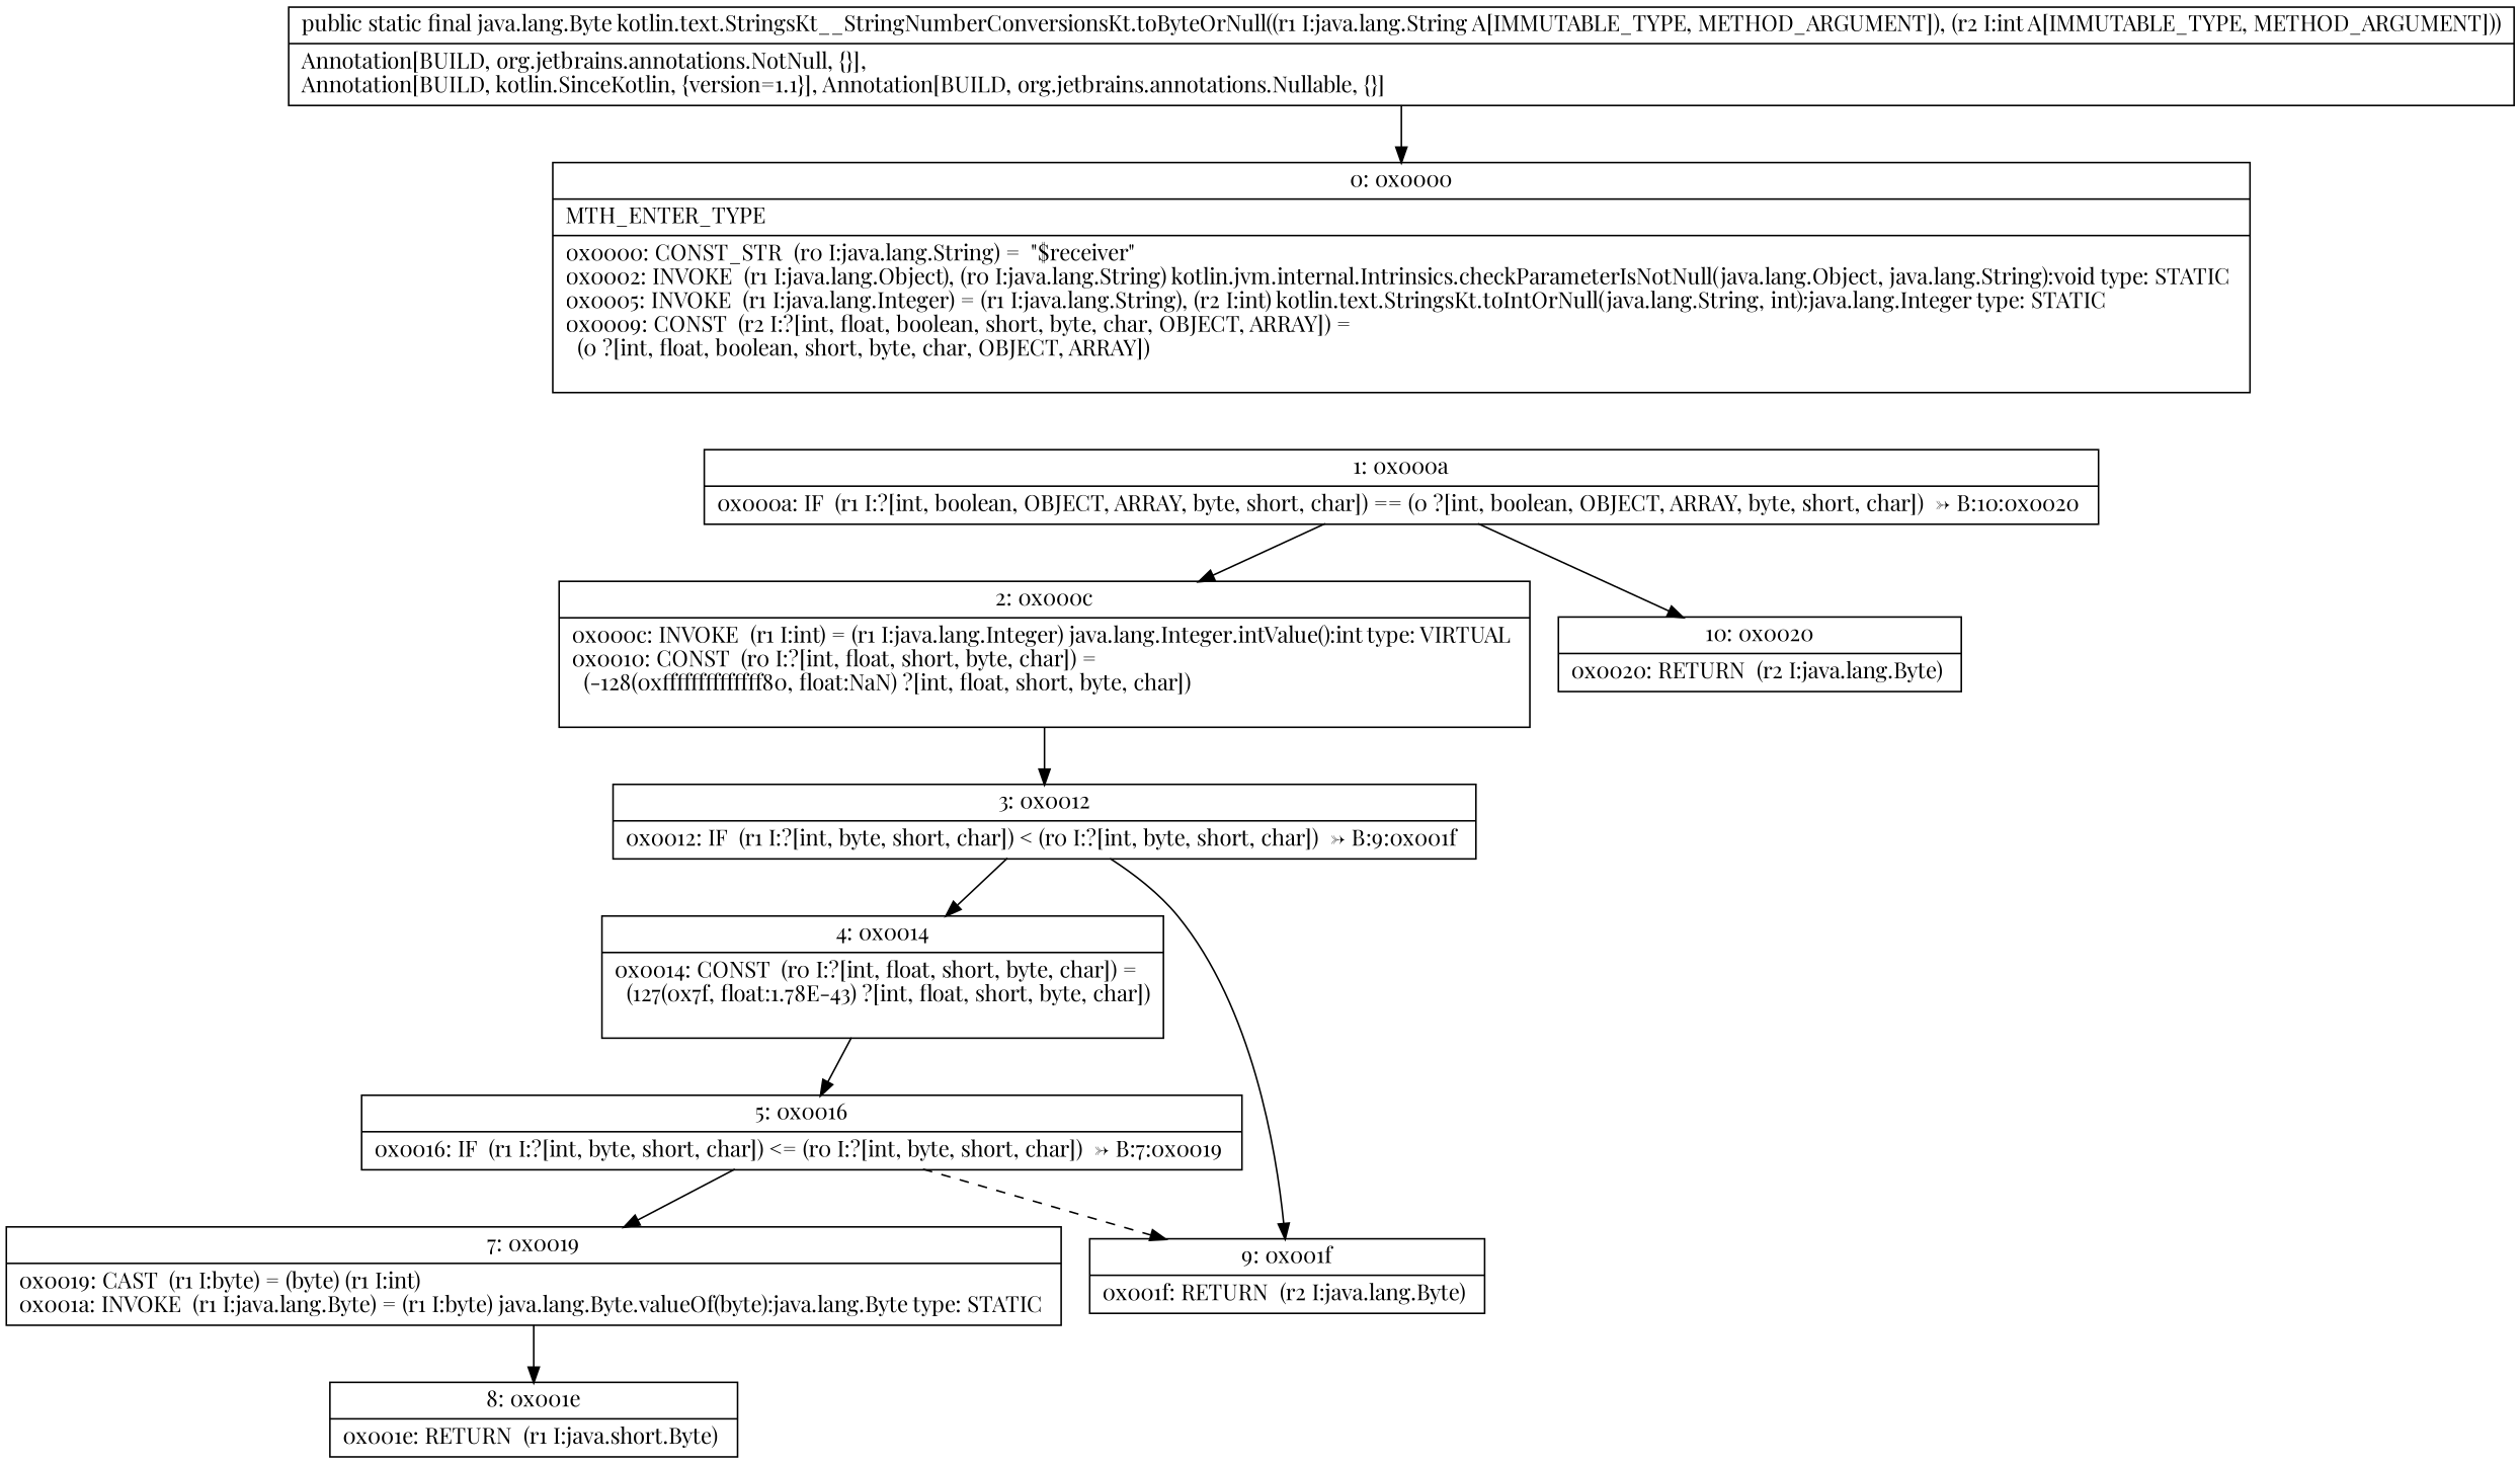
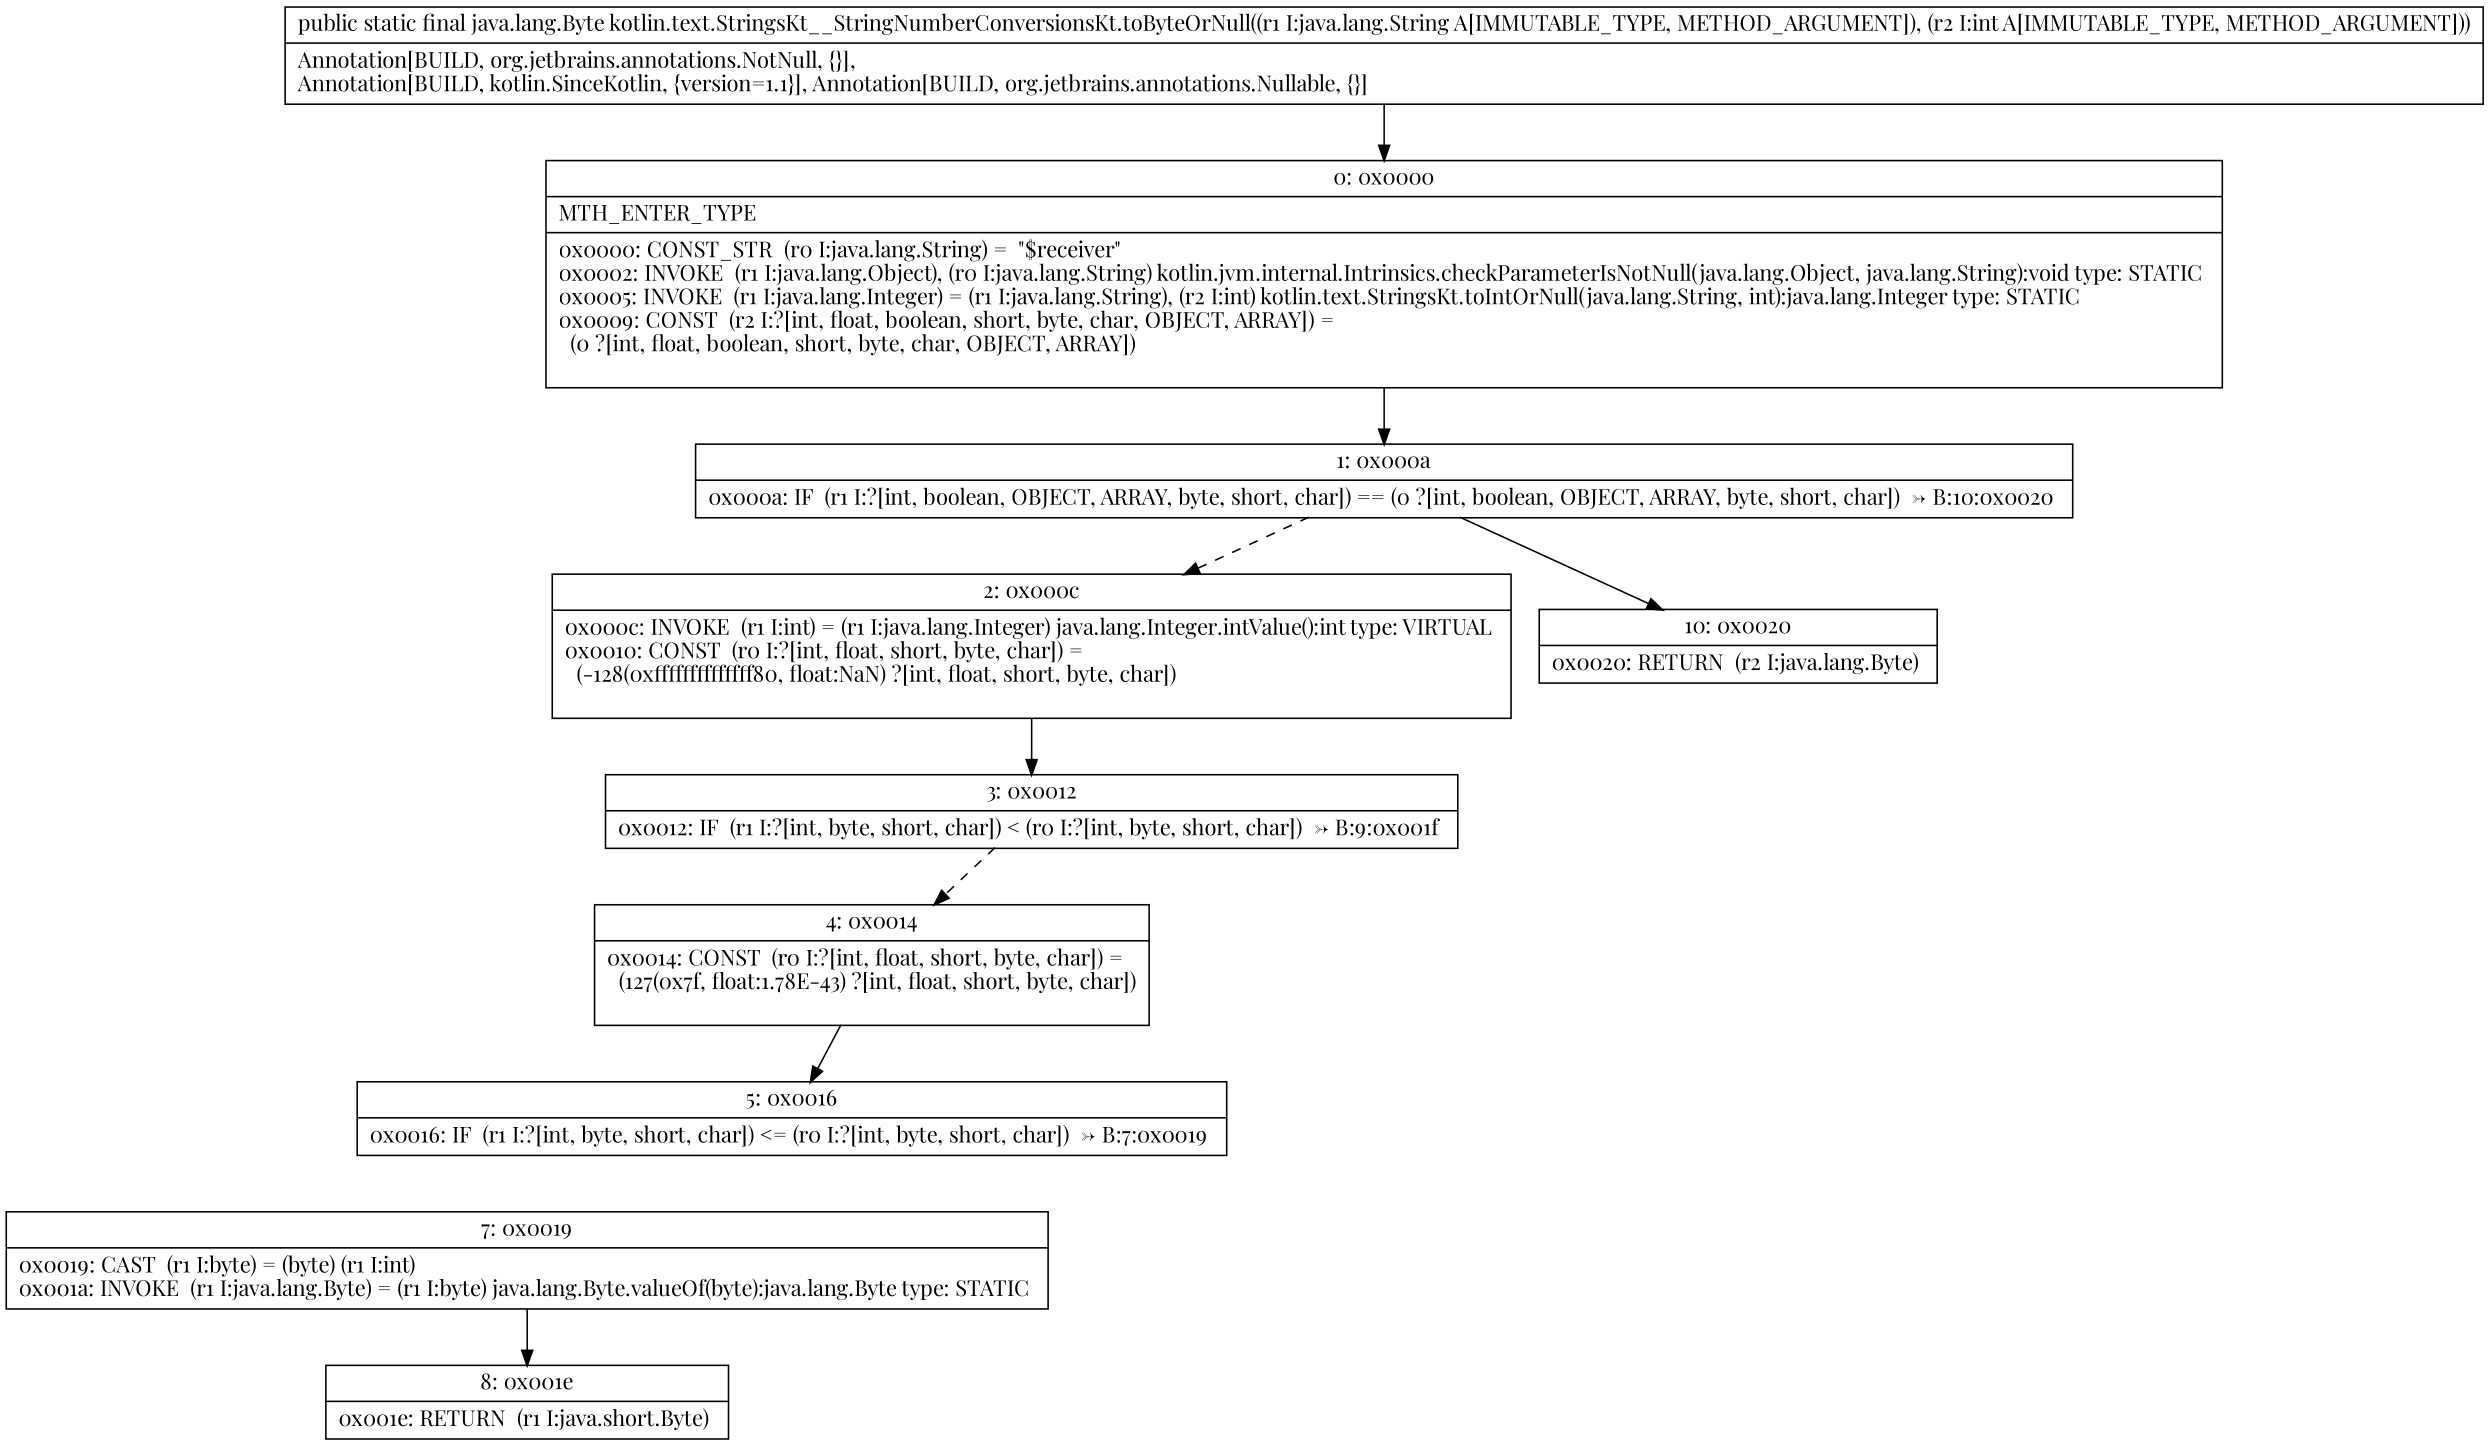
  digraph {
    fontname="Playfair Display"
    node [fontname="Playfair Display" shape=record]
    edge [fontname="Playfair Display"]
    n1 [label="{0\:\ 0x0000|MTH_ENTER_TYPE\l|0x0000: CONST_STR  (r0 I:java.lang.String) =  \"$receiver\" \l0x0002: INVOKE  (r1 I:java.lang.Object), (r0 I:java.lang.String) kotlin.jvm.internal.Intrinsics.checkParameterIsNotNull(java.lang.Object, java.lang.String):void type: STATIC \l0x0005: INVOKE  (r1 I:java.lang.Integer) = (r1 I:java.lang.String), (r2 I:int) kotlin.text.StringsKt.toIntOrNull(java.lang.String, int):java.lang.Integer type: STATIC \l0x0009: CONST  (r2 I:?[int, float, boolean, short, byte, char, OBJECT, ARRAY]) = \l  (0 ?[int, float, boolean, short, byte, char, OBJECT, ARRAY])\l \l}"]
    n2 [label="{1\:\ 0x000a|0x000a: IF  (r1 I:?[int, boolean, OBJECT, ARRAY, byte, short, char]) == (0 ?[int, boolean, OBJECT, ARRAY, byte, short, char])  \-\> B:10:0x0020 \l}"]
    n3 [label="{2\:\ 0x000c|0x000c: INVOKE  (r1 I:int) = (r1 I:java.lang.Integer) java.lang.Integer.intValue():int type: VIRTUAL \l0x0010: CONST  (r0 I:?[int, float, short, byte, char]) = \l  (\-128(0xffffffffffffff80, float:NaN) ?[int, float, short, byte, char])\l \l}"]
    n4 [label="{10\:\ 0x0020|0x0020: RETURN  (r2 I:java.lang.Byte) \l}"]
    n5 [label="{3\:\ 0x0012|0x0012: IF  (r1 I:?[int, byte, short, char]) \< (r0 I:?[int, byte, short, char])  \-\> B:9:0x001f \l}"]
    n6 [label="{4\:\ 0x0014|0x0014: CONST  (r0 I:?[int, float, short, byte, char]) = \l  (127(0x7f, float:1.78E\-43) ?[int, float, short, byte, char])\l \l}"]
-   n7 [label="{9\:\ 0x001f|0x001f: RETURN  (r2 I:java.lang.Byte) \l}"]
    n8 [label="{5\:\ 0x0016|0x0016: IF  (r1 I:?[int, byte, short, char]) \<= (r0 I:?[int, byte, short, char])  \-\> B:7:0x0019 \l}"]
    n9 [label="{7\:\ 0x0019|0x0019: CAST  (r1 I:byte) = (byte) (r1 I:int) \l0x001a: INVOKE  (r1 I:java.lang.Byte) = (r1 I:byte) java.lang.Byte.valueOf(byte):java.lang.Byte type: STATIC \l}"]
    n10 [label="{8\:\ 0x001e|0x001e: RETURN  (r1 I:java.short.Byte) \l}"]
    n11 [label="{public static final java.lang.Byte kotlin.text.StringsKt__StringNumberConversionsKt.toByteOrNull((r1 I:java.lang.String A[IMMUTABLE_TYPE, METHOD_ARGUMENT]), (r2 I:int A[IMMUTABLE_TYPE, METHOD_ARGUMENT]))  | Annotation[BUILD, org.jetbrains.annotations.NotNull, \{\}], \lAnnotation[BUILD, kotlin.SinceKotlin, \{version=1.1\}], Annotation[BUILD, org.jetbrains.annotations.Nullable, \{\}]\l}"]
-   n2 -> n3 [style=solid]
+   n1 -> n2
+   n2 -> n3 [style=dashed]
    n2 -> n4
    n3 -> n5
-   n5 -> n6 [style=solid]
-   n5 -> n7
+   n5 -> n6 [style=dashed]
    n6 -> n8
-   n8 -> n7 [style=dashed]
-   n8 -> n9
    n9 -> n10
    n11 -> n1
  }
